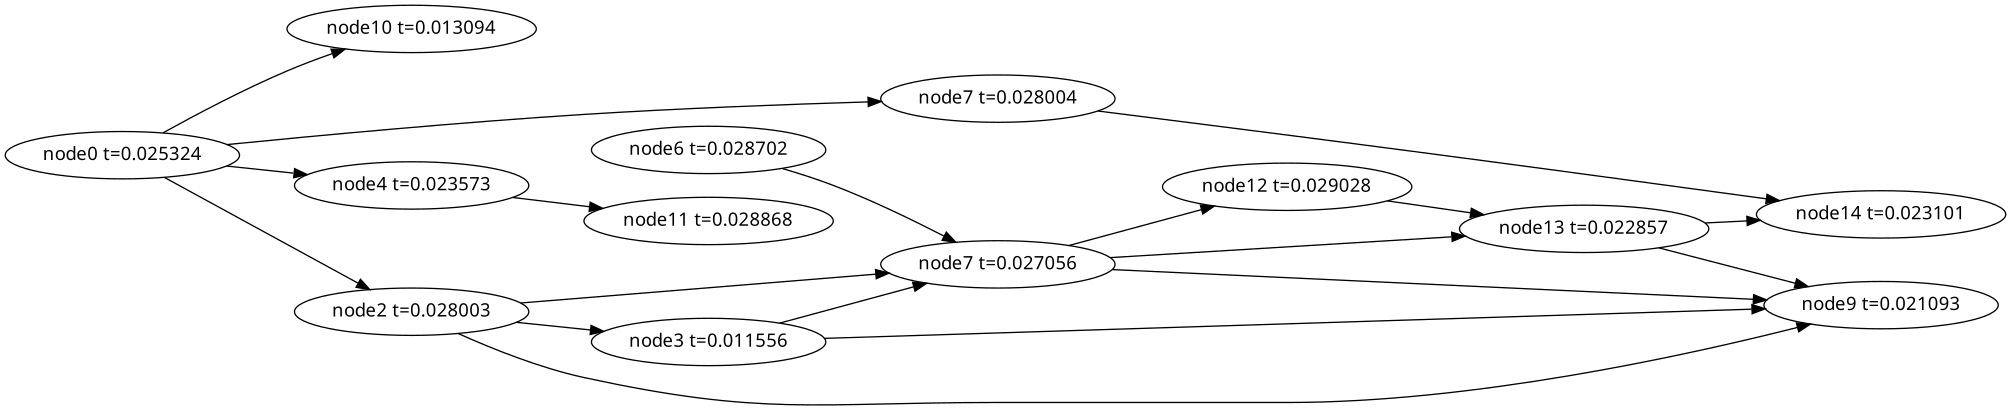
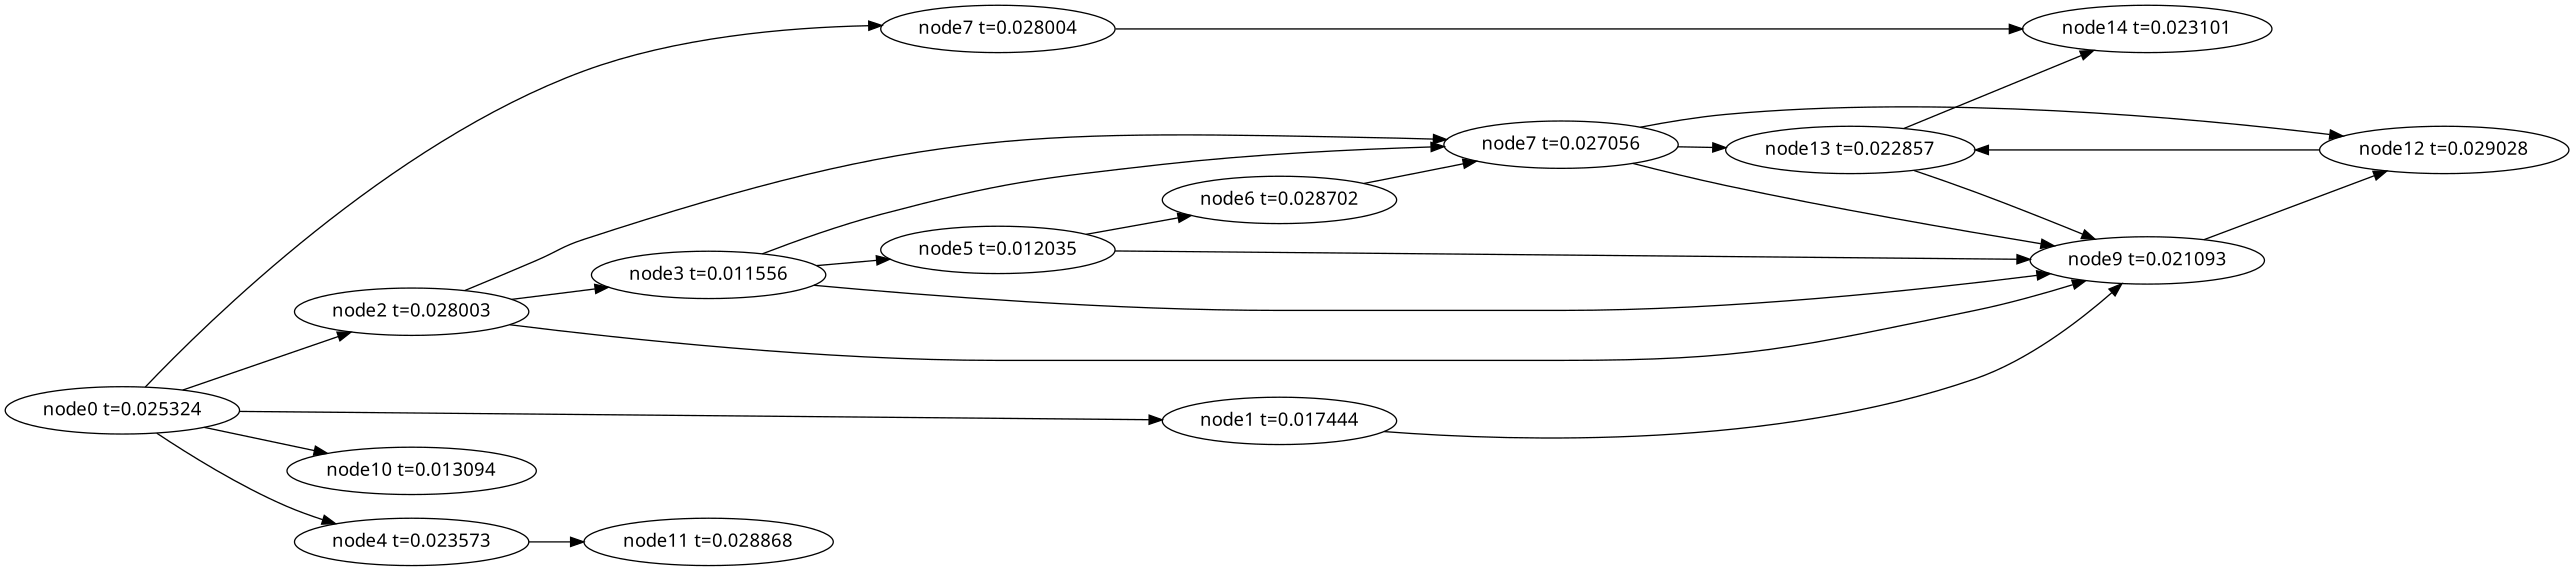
  digraph {
    fontname="Noto Sans"
    rankdir=LR
    node [fontname="Noto Sans"]
    edge [fontname="Noto Sans"]
    n1 [label="node14 t=0.023101"]
    n2 [label="node13 t=0.022857"]
    n3 [label="node9 t=0.021093"]
    n4 [label="node12 t=0.029028"]
    n5 [label="node11 t=0.028868"]
    n6 [label="node10 t=0.013094"]
    n7 [label="node7 t=0.028004"]
    n8 [label="node7 t=0.027056"]
    n9 [label="node6 t=0.028702"]
+   n10 [label="node5 t=0.012035"]
    n11 [label="node4 t=0.023573"]
    n12 [label="node3 t=0.011556"]
    n13 [label="node2 t=0.028003"]
+   n14 [label="node1 t=0.017444"]
    n15 [label="node0 t=0.025324"]
    n2 -> n1
    n2 -> n3
+   n3 -> n4
    n4 -> n2
    n7 -> n1
    n8 -> n2
    n8 -> n3
    n8 -> n4
    n9 -> n8
+   n10 -> n3
+   n10 -> n9
    n11 -> n5
    n12 -> n3
    n12 -> n8
+   n12 -> n10
    n13 -> n3
    n13 -> n8
    n13 -> n12
+   n14 -> n3
    n15 -> n6
    n15 -> n7
    n15 -> n11
    n15 -> n13
+   n15 -> n14
  }
